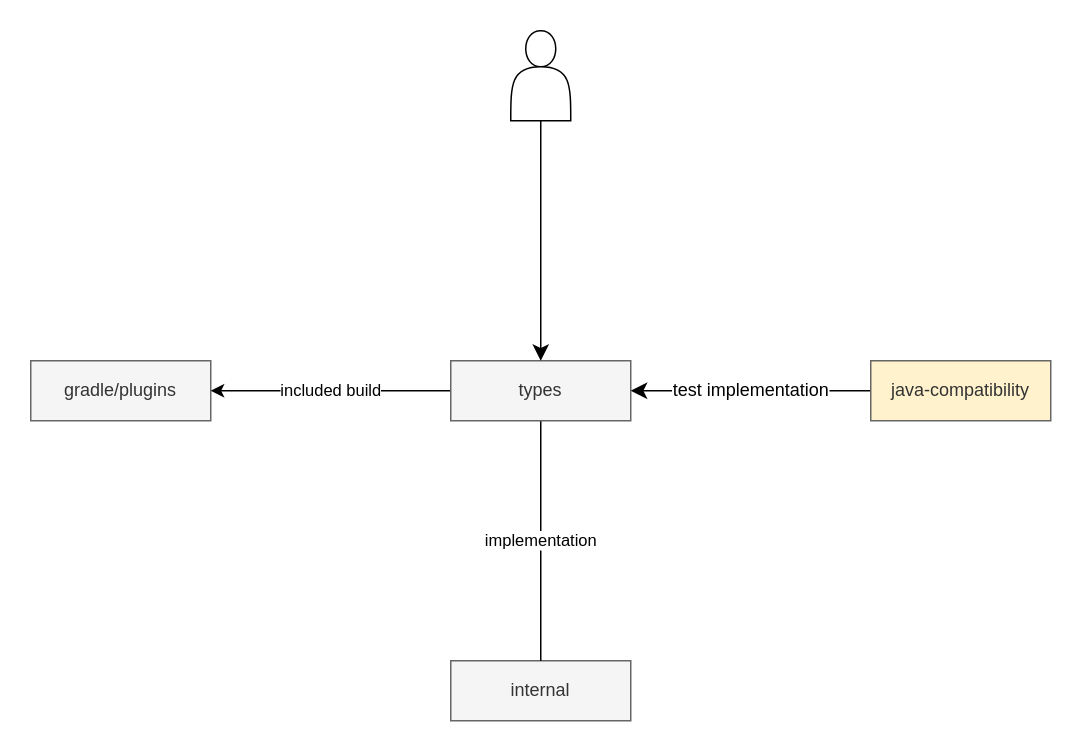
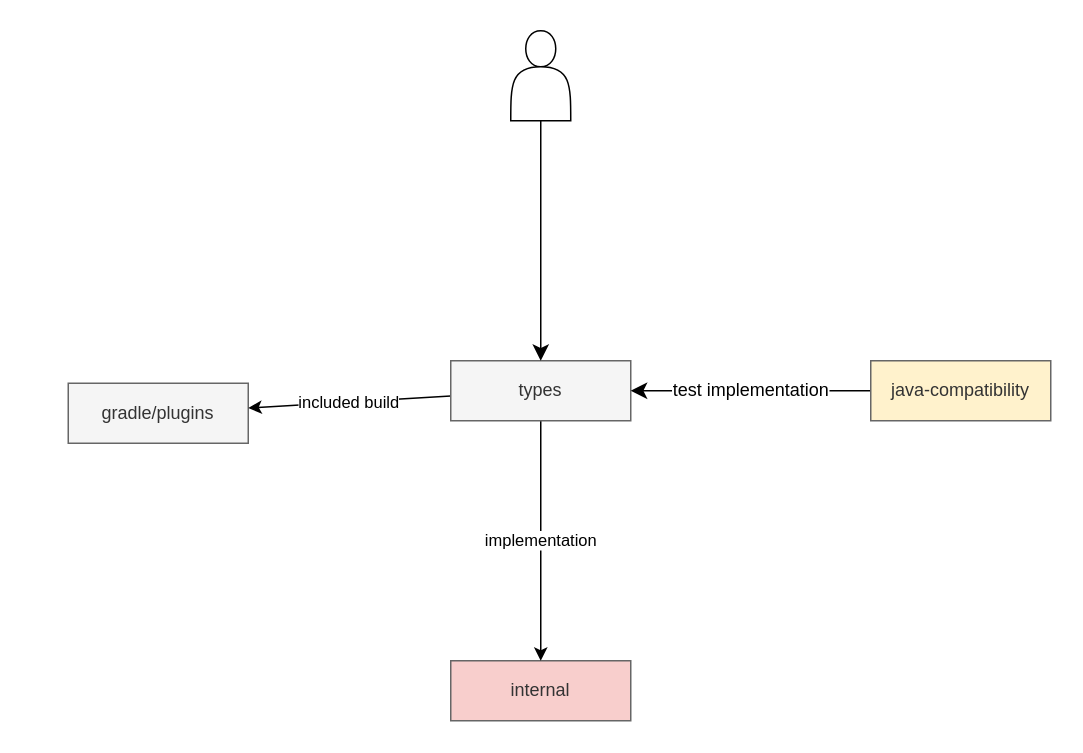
  <mxCell id="0" />
  <mxCell id="1" parent="0" />
- <mxCell id="2" value="gradle/plugins" style="rounded=0;whiteSpace=wrap;html=1;fillColor=#f5f5f5;fontColor=#333333;strokeColor=#666666;" parent="1" vertex="1"><mxGeometry x="20" y="240" width="120" height="40" as="geometry" /></mxCell>
+ <mxCell id="2" value="gradle/plugins" style="rounded=0;whiteSpace=wrap;html=1;fillColor=#f5f5f5;fontColor=#333333;strokeColor=#666666;" parent="1" vertex="1"><mxGeometry x="45" y="255" width="120" height="40" as="geometry" /></mxCell>
  <mxCell id="3" value="included build" style="rounded=0;orthogonalLoop=1;jettySize=auto;html=1;" parent="1" source="6" target="2" edge="1"><mxGeometry relative="1" as="geometry" /></mxCell>
- <mxCell id="4" value="internal" style="rounded=0;whiteSpace=wrap;html=1;fillColor=#f5f5f5;fontColor=#333333;strokeColor=#666666;" parent="1" vertex="1"><mxGeometry x="300" y="440" width="120" height="40" as="geometry" /></mxCell>
- <mxCell id="5" value="implementation" style="rounded=0;orthogonalLoop=1;jettySize=auto;html=1;endArrow=none;" parent="1" source="6" target="4" edge="1"><mxGeometry relative="1" as="geometry" /></mxCell>
+ <mxCell id="4" value="internal" style="rounded=0;whiteSpace=wrap;html=1;fillColor=#f8cecc;fontColor=#333333;strokeColor=#666666;" parent="1" vertex="1"><mxGeometry x="300" y="440" width="120" height="40" as="geometry" /></mxCell>
+ <mxCell id="5" value="implementation" style="rounded=0;orthogonalLoop=1;jettySize=auto;html=1;" parent="1" source="6" target="4" edge="1"><mxGeometry relative="1" as="geometry" /></mxCell>
  <mxCell id="6" value="types" style="rounded=0;whiteSpace=wrap;html=1;fillColor=#f5f5f5;fontColor=#333333;strokeColor=#666666;" parent="1" vertex="1"><mxGeometry x="300" y="240" width="120" height="40" as="geometry" /></mxCell>
  <mxCell id="7" style="edgeStyle=none;curved=1;rounded=0;orthogonalLoop=1;jettySize=auto;html=1;fontSize=12;startSize=8;endSize=8;" parent="1" source="8" target="6" edge="1"><mxGeometry relative="1" as="geometry" /></mxCell>
  <mxCell id="8" value="" style="shape=actor;whiteSpace=wrap;html=1;fontSize=16;" parent="1" vertex="1"><mxGeometry x="340" y="20" width="40" height="60" as="geometry" /></mxCell>
  <mxCell id="9" value="test implementation" style="edgeStyle=none;curved=1;rounded=0;orthogonalLoop=1;jettySize=auto;html=1;fontSize=12;startSize=8;endSize=8;" parent="1" source="10" target="6" edge="1"><mxGeometry relative="1" as="geometry" /></mxCell>
  <mxCell id="10" value="java-compatibility" style="rounded=0;whiteSpace=wrap;html=1;fillColor=#fff2cc;fontColor=#333333;strokeColor=#666666;" parent="1" vertex="1"><mxGeometry x="580" y="240" width="120" height="40" as="geometry" /></mxCell>
